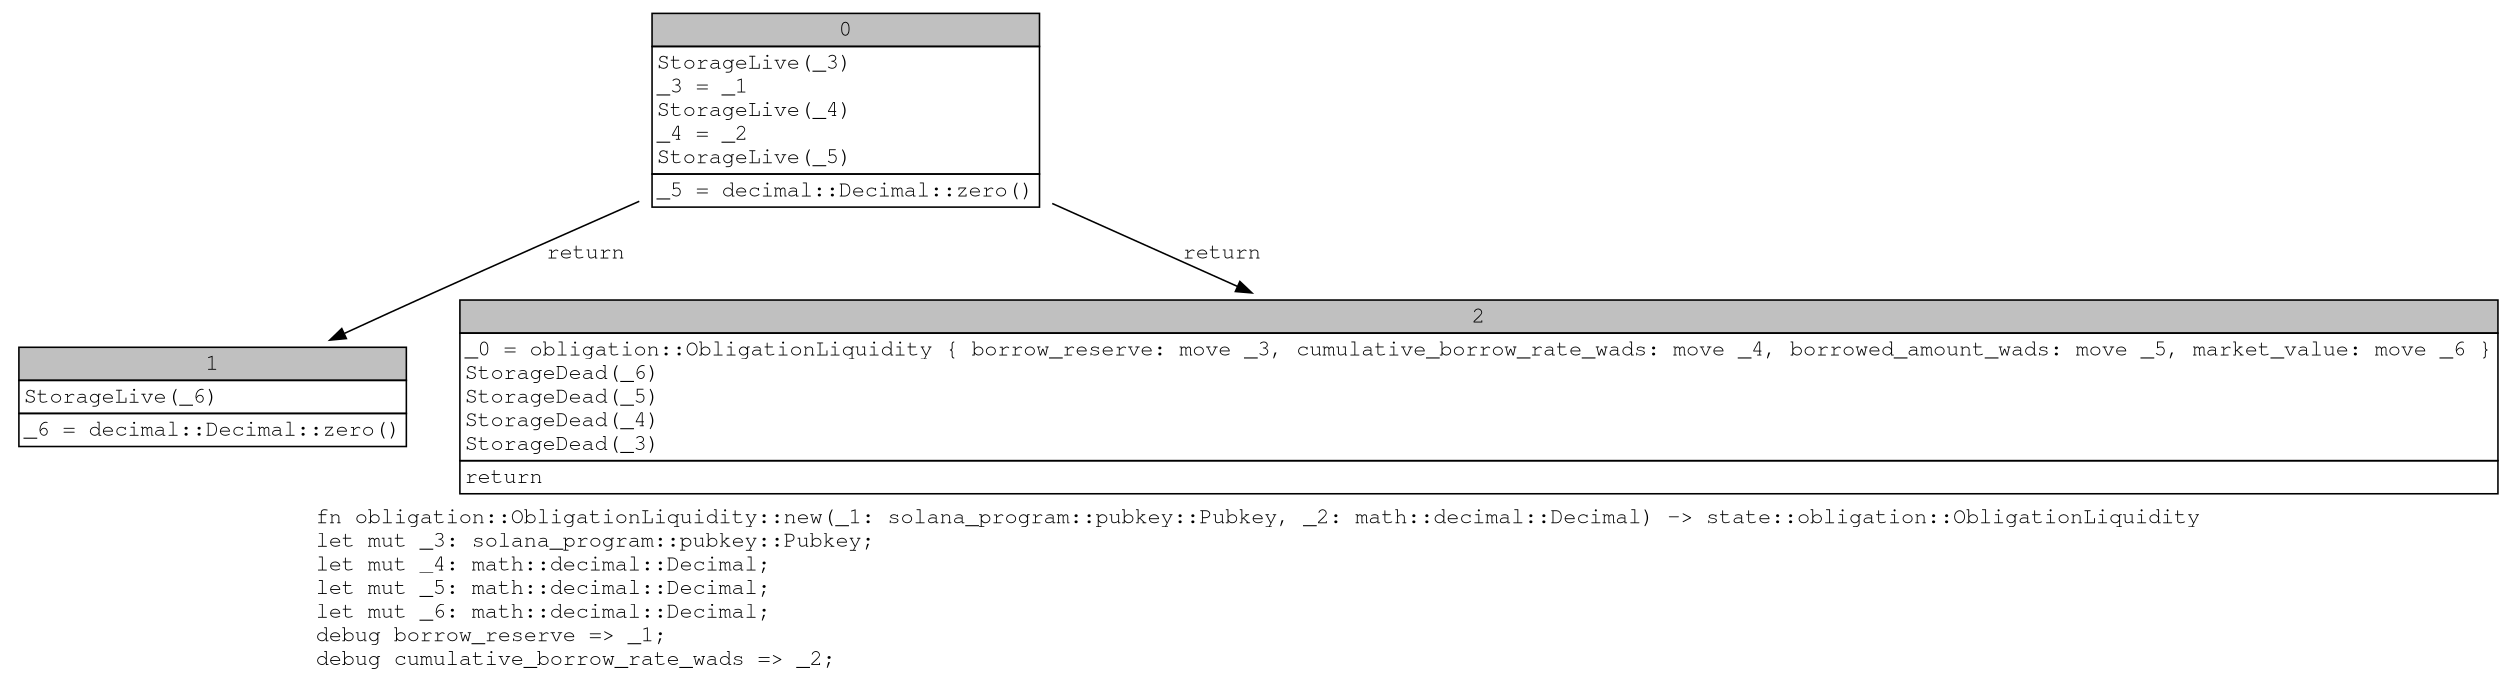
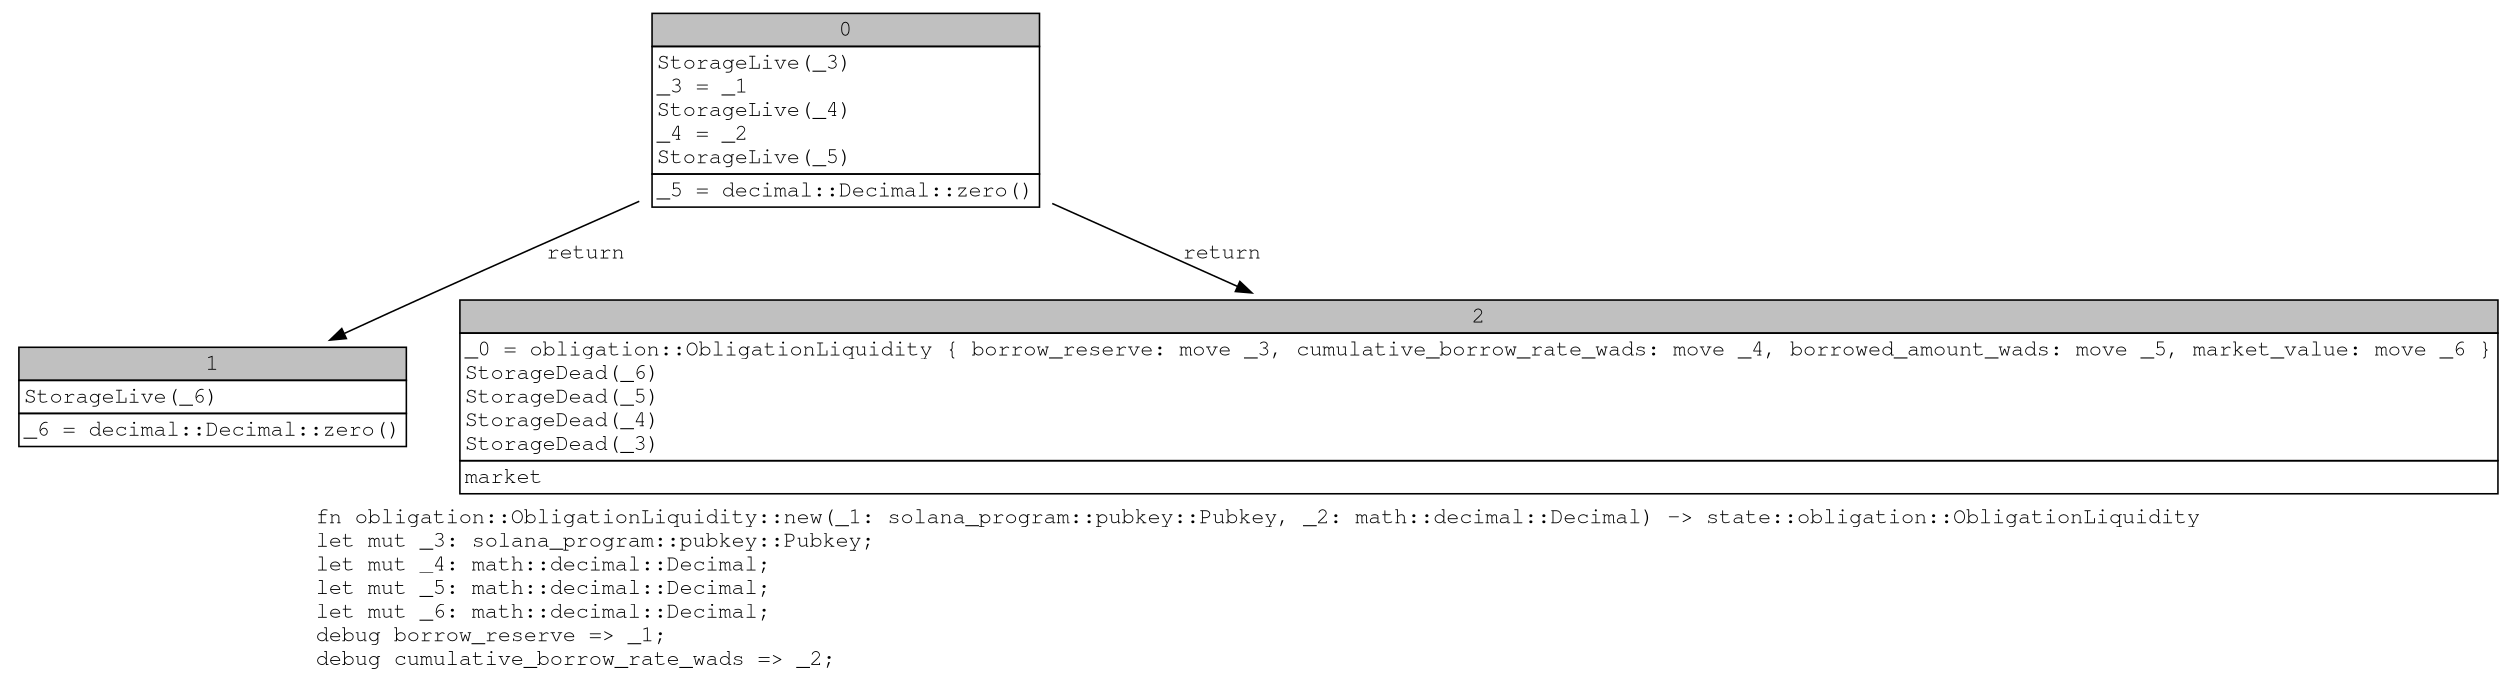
  digraph {
    fontname="Courier, monospace"
    label=<fn obligation::ObligationLiquidity::new(_1: solana_program::pubkey::Pubkey, _2: math::decimal::Decimal) -&gt; state::obligation::ObligationLiquidity<br align="left"/>let mut _3: solana_program::pubkey::Pubkey;<br align="left"/>let mut _4: math::decimal::Decimal;<br align="left"/>let mut _5: math::decimal::Decimal;<br align="left"/>let mut _6: math::decimal::Decimal;<br align="left"/>debug borrow_reserve =&gt; _1;<br align="left"/>debug cumulative_borrow_rate_wads =&gt; _2;<br align="left"/>>
    node [fontname="Courier, monospace" shape=none]
    edge [fontname="Courier, monospace"]
    n1 [label=<<table border="0" cellborder="1" cellspacing="0"><tr><td bgcolor="gray" align="center" colspan="1">0</td></tr><tr><td align="left" balign="left">StorageLive(_3)<br/>_3 = _1<br/>StorageLive(_4)<br/>_4 = _2<br/>StorageLive(_5)<br/></td></tr><tr><td align="left">_5 = decimal::Decimal::zero()</td></tr></table>>]
    n2 [label=<<table border="0" cellborder="1" cellspacing="0"><tr><td bgcolor="gray" align="center" colspan="1">1</td></tr><tr><td align="left" balign="left">StorageLive(_6)<br/></td></tr><tr><td align="left">_6 = decimal::Decimal::zero()</td></tr></table>>]
-   n3 [label=<<table border="0" cellborder="1" cellspacing="0"><tr><td bgcolor="gray" align="center" colspan="1">2</td></tr><tr><td align="left" balign="left">_0 = obligation::ObligationLiquidity { borrow_reserve: move _3, cumulative_borrow_rate_wads: move _4, borrowed_amount_wads: move _5, market_value: move _6 }<br/>StorageDead(_6)<br/>StorageDead(_5)<br/>StorageDead(_4)<br/>StorageDead(_3)<br/></td></tr><tr><td align="left">return</td></tr></table>>]
+   n3 [label=<<table border="0" cellborder="1" cellspacing="0"><tr><td bgcolor="gray" align="center" colspan="1">2</td></tr><tr><td align="left" balign="left">_0 = obligation::ObligationLiquidity { borrow_reserve: move _3, cumulative_borrow_rate_wads: move _4, borrowed_amount_wads: move _5, market_value: move _6 }<br/>StorageDead(_6)<br/>StorageDead(_5)<br/>StorageDead(_4)<br/>StorageDead(_3)<br/></td></tr><tr><td align="left">market</td></tr></table>>]
    n1 -> n2 [label=return]
    n1 -> n3 [label=return]
  }
